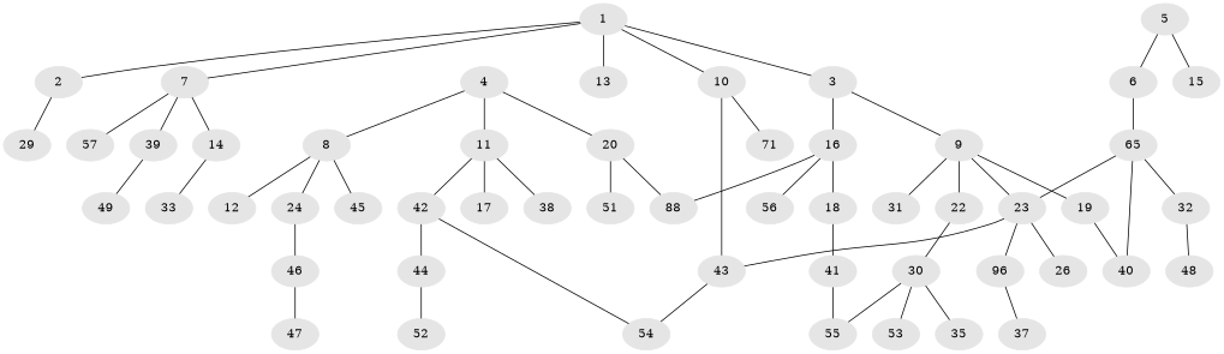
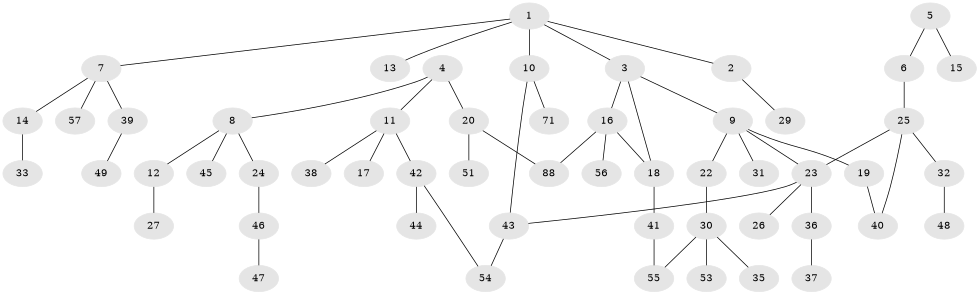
  graph {
    node [color=gray90 style=filled]
    1
    2
    3
    7
    10
    13
    29
    9
    16
    18
    14
    57
    39
    n14 [label=71]
    43
    4
    8
    11
    20
    5
    6
    15
    23
    19
    22
    31
    n27 [label=88]
    56
    41
    12
    24
    45
    17
    38
    42
    51
-   25 [label=65]
+   25
    26
-   36 [label=96]
+   36
    32
    40
    33
+   27
    46
    30
    54
    44
    49
    55
    35
    53
    37
    47
    48
-   52
    1 -- 2
    1 -- 3
    1 -- 7
    1 -- 10
    1 -- 13
    2 -- 29
    3 -- 9
    3 -- 16
+   3 -- 18
    7 -- 14
    7 -- 57
    7 -- 39
    10 -- n14
    10 -- 43
    9 -- 23
    9 -- 19
    9 -- 22
    9 -- 31
    16 -- 18
    16 -- n27
    16 -- 56
    18 -- 41
    14 -- 33
    39 -- 49
    43 -- 54
    4 -- 8
    4 -- 11
    4 -- 20
    8 -- 12
    8 -- 24
    8 -- 45
    11 -- 17
    11 -- 38
    11 -- 42
    20 -- n27
    20 -- 51
    5 -- 6
    5 -- 15
    6 -- 25
    23 -- 43
    23 -- 26
    23 -- 36
    19 -- 40
    22 -- 30
    41 -- 55
+   12 -- 27
    24 -- 46
    42 -- 54
    42 -- 44
    25 -- 23
    25 -- 32
    25 -- 40
    36 -- 37
    32 -- 48
    46 -- 47
    30 -- 55
    30 -- 35
    30 -- 53
-   44 -- 52
  }
